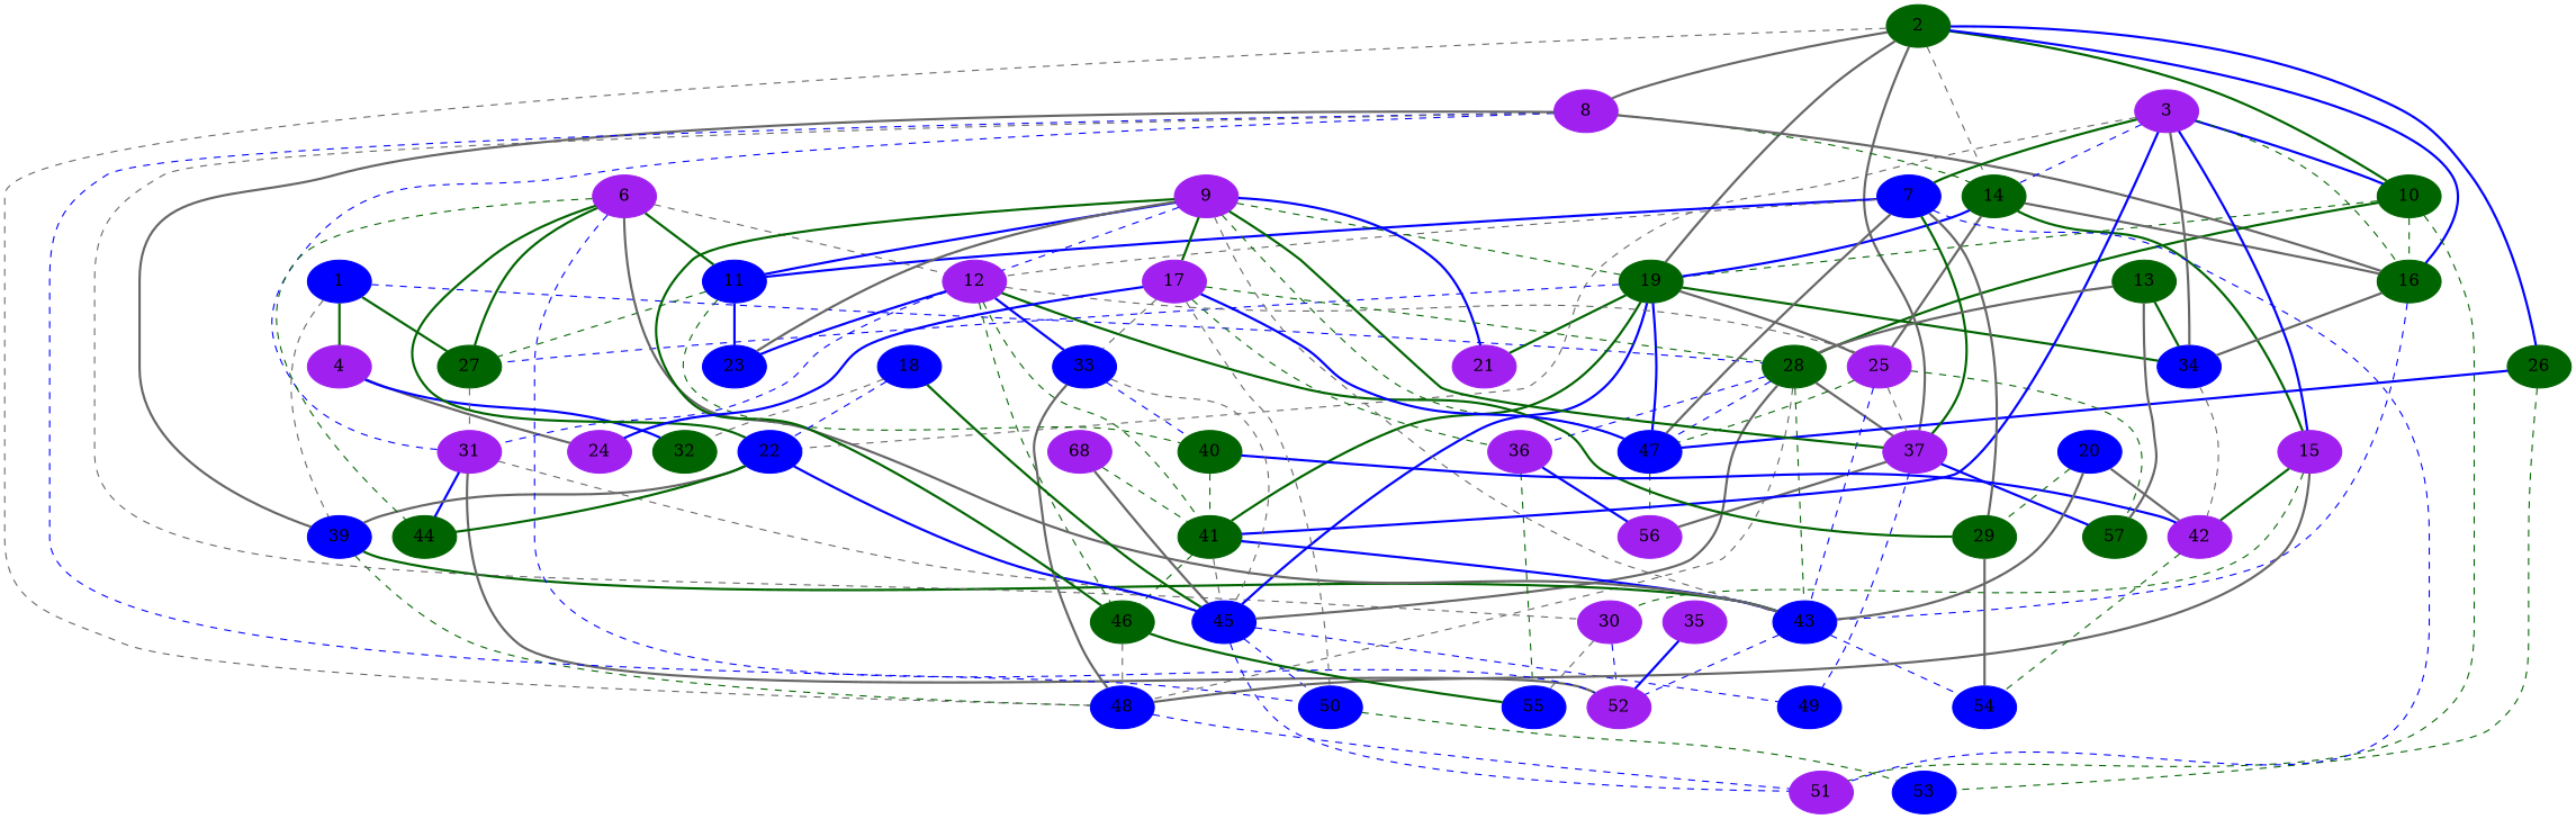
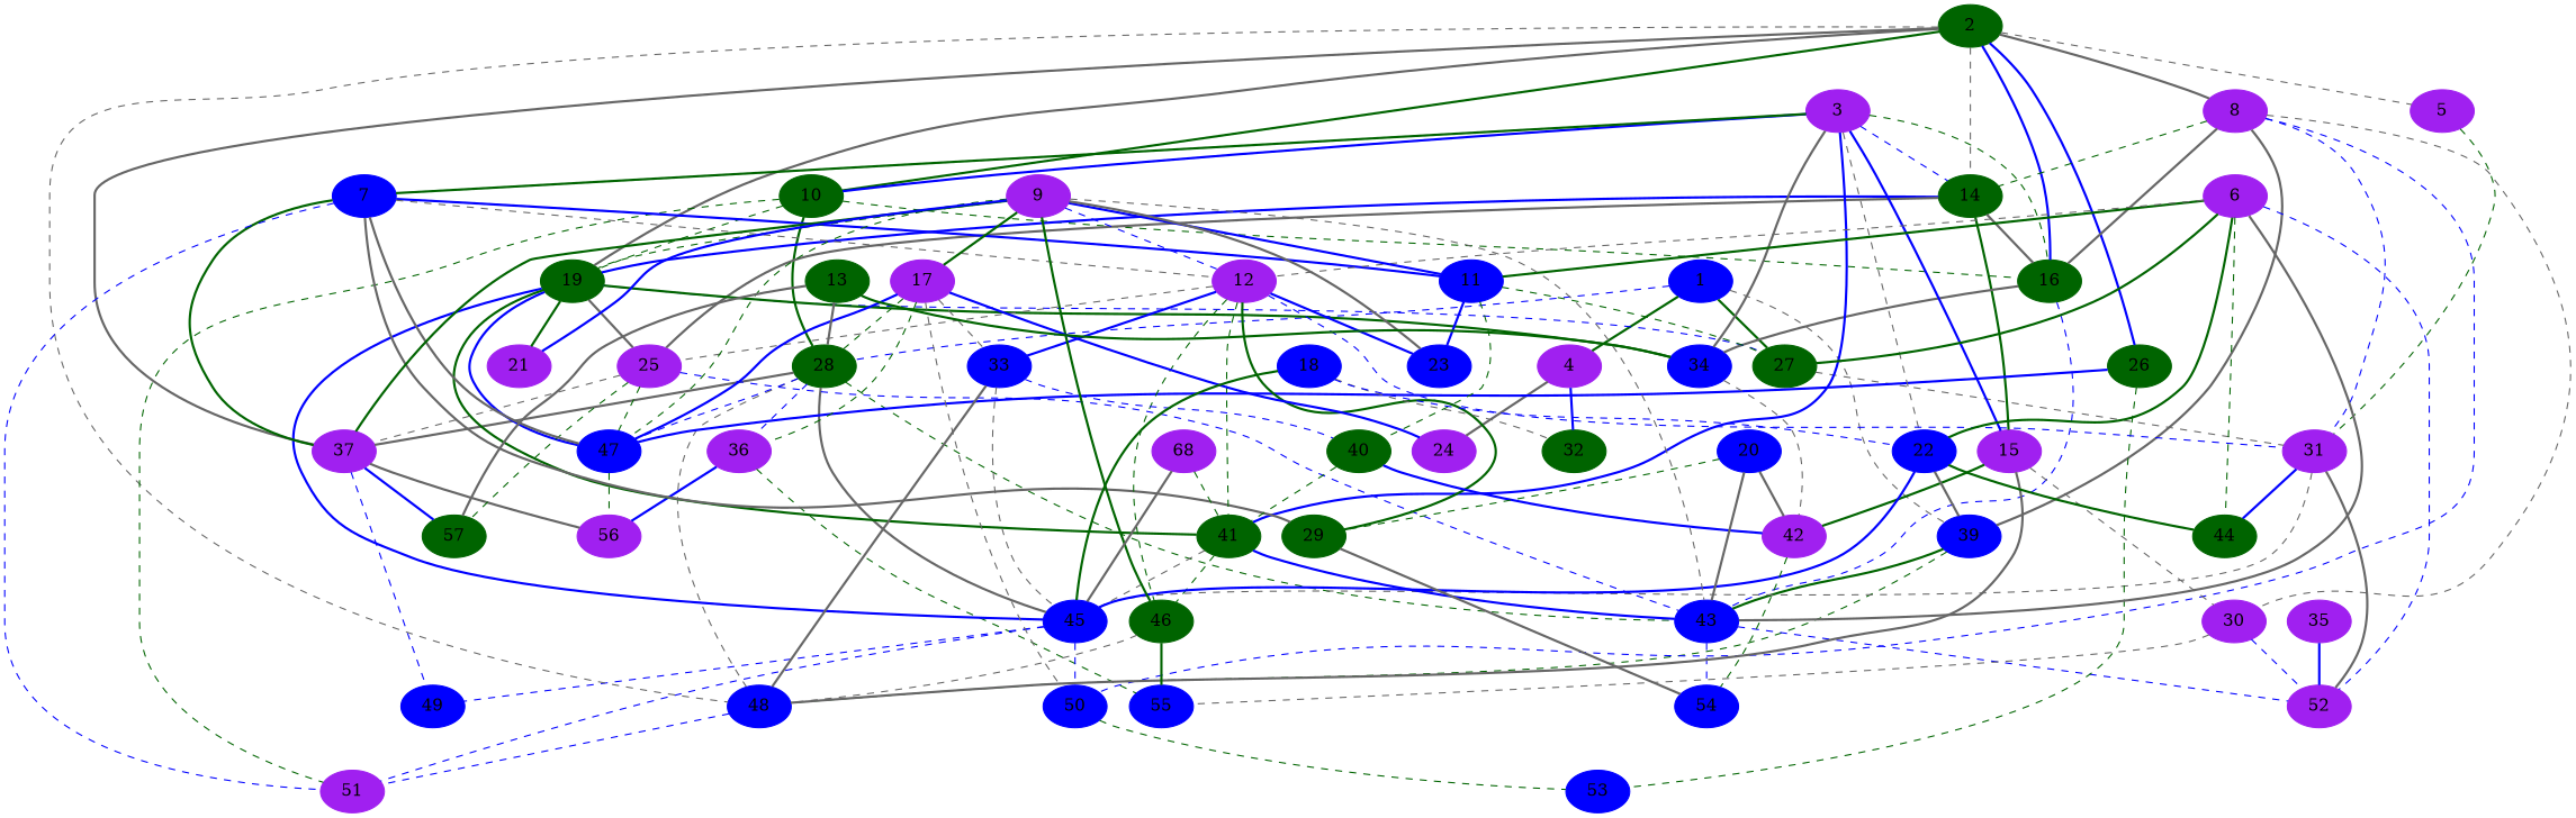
  graph {
    node [color=purple style=filled]
    edge [color=darkgreen style=bold weight=1.0]
    1 [color=blue]
    4
    27 [color=darkgreen]
    28 [color=darkgreen]
    39 [color=blue]
    24
    32 [color=darkgreen]
    31
    37
    48 [color=blue]
    43 [color=blue]
    47 [color=blue]
    36
    45 [color=blue]
    2 [color=darkgreen]
+   5
    8
    10 [color=darkgreen]
    14 [color=darkgreen]
    16 [color=darkgreen]
    19 [color=darkgreen]
    26 [color=darkgreen]
    50 [color=blue]
    30
    51
    15
    25
    34 [color=blue]
    41 [color=darkgreen]
    21
    53 [color=blue]
    57 [color=darkgreen]
    56
    49 [color=blue]
    3
    7 [color=blue]
    22 [color=blue]
    11 [color=blue]
    12
    29 [color=darkgreen]
    42
    44 [color=darkgreen]
    46 [color=darkgreen]
    52
    6
    23 [color=blue]
    40 [color=darkgreen]
    33 [color=blue]
    54 [color=blue]
    9
    17
    55 [color=blue]
    13 [color=darkgreen]
    18 [color=blue]
    20 [color=blue]
    35
    n57 [label=68]
    1 -- 4
    1 -- 27
    1 -- 28 [color=blue style=dashed]
    1 -- 39 [color=gray40 style=dashed]
    4 -- 24 [color=gray40]
    4 -- 32 [color=blue]
    27 -- 31 [color=gray40 style=dashed]
    28 -- 37 [color=gray40]
    28 -- 48 [color=gray40 style=dashed]
    28 -- 43 [style=dashed]
    28 -- 47 [color=blue style=dashed]
    28 -- 36 [color=blue style=dashed]
    28 -- 45 [color=gray40]
    39 -- 48 [style=dashed]
    39 -- 43
    31 -- 45 [color=gray40 style=dashed]
    31 -- 44 [color=blue]
    31 -- 52 [color=gray40]
    37 -- 57 [color=blue]
    37 -- 56 [color=gray40]
    37 -- 49 [color=blue style=dashed]
    48 -- 51 [color=blue style=dashed]
    43 -- 52 [color=blue style=dashed]
    43 -- 54 [color=blue style=dashed]
    47 -- 56 [style=dashed]
    36 -- 56 [color=blue]
    36 -- 55 [style=dashed]
    45 -- 50 [color=blue style=dashed]
    45 -- 51 [color=blue style=dashed]
    45 -- 49 [color=blue style=dashed]
    2 -- 37 [color=gray40]
    2 -- 48 [color=gray40 style=dashed]
+   2 -- 5 [color=gray40 style=dashed]
    2 -- 8 [color=gray40 weight=2.0]
    2 -- 10
    2 -- 14 [color=gray40 style=dashed weight=2.0]
    2 -- 16 [color=blue]
    2 -- 19 [color=gray40]
    2 -- 26 [color=blue]
+   5 -- 31 [style=dashed]
    8 -- 39 [color=gray40]
    8 -- 31 [color=blue style=dashed]
    8 -- 14 [style=dashed weight=2.0]
    8 -- 16 [color=gray40 weight=2.0]
    8 -- 50 [color=blue style=dashed]
    8 -- 30 [color=gray40 style=dashed]
    10 -- 28
    10 -- 16 [style=dashed]
    10 -- 19 [style=dashed]
    10 -- 51 [style=dashed]
    14 -- 16 [color=gray40]
    14 -- 19 [color=blue weight=2.0]
    14 -- 15
    14 -- 25 [color=gray40]
    16 -- 43 [color=blue style=dashed weight=2.0]
    16 -- 34 [color=gray40]
    19 -- 27 [color=blue style=dashed]
    19 -- 47 [color=blue]
    19 -- 45 [color=blue]
    19 -- 25 [color=gray40]
    19 -- 34
    19 -- 41 [weight=2.0]
    19 -- 21
    26 -- 47 [color=blue]
    26 -- 53 [style=dashed]
    50 -- 53 [style=dashed]
    30 -- 52 [color=blue style=dashed]
    30 -- 55 [color=gray40 style=dashed]
    15 -- 48 [color=gray40]
-   15 -- 30 [style=dashed]
+   15 -- 30 [color=gray40 style=dashed]
    15 -- 42
    25 -- 37 [color=gray40 style=dashed]
    25 -- 43 [color=blue style=dashed]
    25 -- 47 [style=dashed]
    25 -- 57 [style=dashed]
    34 -- 42 [color=gray40 style=dashed]
    41 -- 43 [color=blue]
    41 -- 45 [color=gray40 style=dashed weight=2.0]
    41 -- 46 [style=dashed]
    3 -- 10 [color=blue]
    3 -- 14 [color=blue style=dashed]
    3 -- 16 [style=dashed]
    3 -- 15 [color=blue]
    3 -- 34 [color=gray40]
    3 -- 41 [color=blue]
    3 -- 7
    3 -- 22 [color=gray40 style=dashed]
    7 -- 37
    7 -- 47 [color=gray40]
    7 -- 51 [color=blue style=dashed]
    7 -- 11 [color=blue]
    7 -- 12 [color=gray40 style=dashed]
    7 -- 29 [color=gray40]
    22 -- 39 [color=gray40]
    22 -- 45 [color=blue]
    22 -- 44
    11 -- 27 [style=dashed]
    11 -- 23 [color=blue]
    11 -- 40 [style=dashed]
    12 -- 31 [color=blue style=dashed weight=2.0]
    12 -- 25 [color=gray40 style=dashed]
    12 -- 41 [style=dashed]
    12 -- 29
    12 -- 46 [style=dashed]
    12 -- 23 [color=blue]
    12 -- 33 [color=blue]
    29 -- 54 [color=gray40]
    42 -- 54 [style=dashed]
    46 -- 48 [color=gray40 style=dashed]
    46 -- 55
    6 -- 27
    6 -- 43 [color=gray40]
    6 -- 22
    6 -- 11
    6 -- 12 [color=gray40 style=dashed weight=3.0]
    6 -- 44 [style=dashed]
    6 -- 52 [color=blue style=dashed]
    40 -- 41 [style=dashed]
    40 -- 42 [color=blue]
    33 -- 48 [color=gray40]
    33 -- 45 [color=gray40 style=dashed]
    33 -- 40 [color=blue style=dashed]
    9 -- 37
    9 -- 43 [color=gray40 style=dashed]
    9 -- 47 [style=dashed]
    9 -- 19 [style=dashed]
    9 -- 21 [color=blue]
    9 -- 11 [color=blue]
    9 -- 12 [color=blue style=dashed]
    9 -- 46
    9 -- 23 [color=gray40]
    9 -- 17
    17 -- 28 [style=dashed weight=3.0]
    17 -- 24 [color=blue]
    17 -- 47 [color=blue]
    17 -- 36 [style=dashed]
    17 -- 50 [color=gray40 style=dashed]
    17 -- 33 [color=gray40 style=dashed]
    13 -- 28 [color=gray40]
    13 -- 34
    13 -- 57 [color=gray40]
    18 -- 32 [color=gray40 style=dashed]
    18 -- 45
    18 -- 22 [color=blue style=dashed weight=2.0]
    20 -- 43 [color=gray40]
    20 -- 29 [style=dashed]
    20 -- 42 [color=gray40]
    35 -- 52 [color=blue]
    n57 -- 45 [color=gray40]
    n57 -- 41 [style=dashed]
  }
